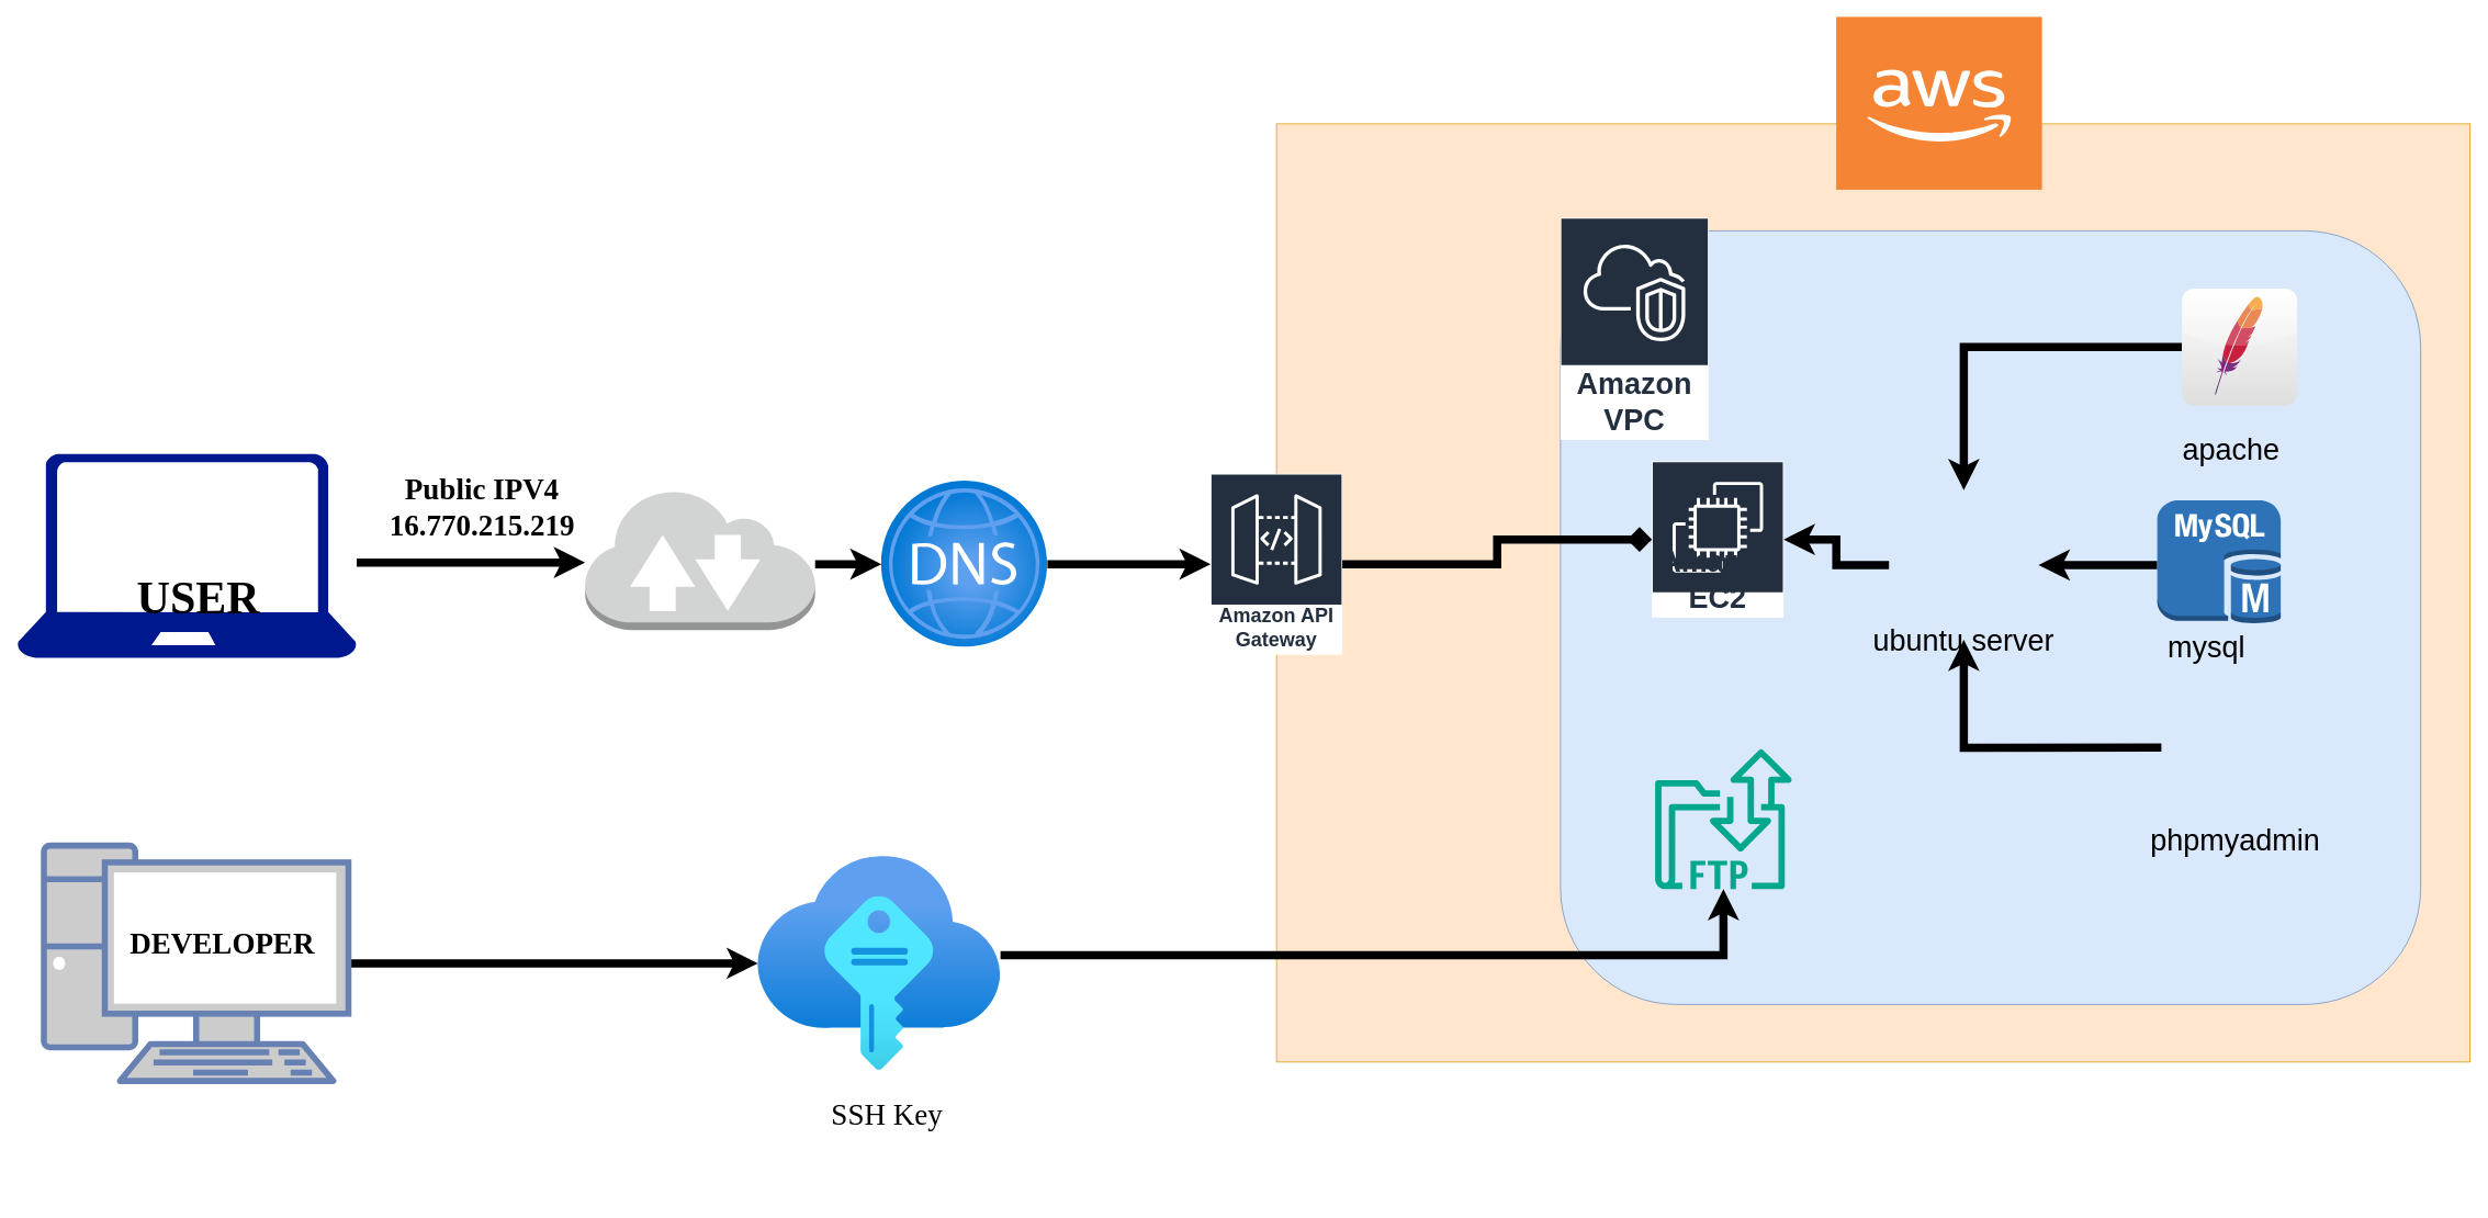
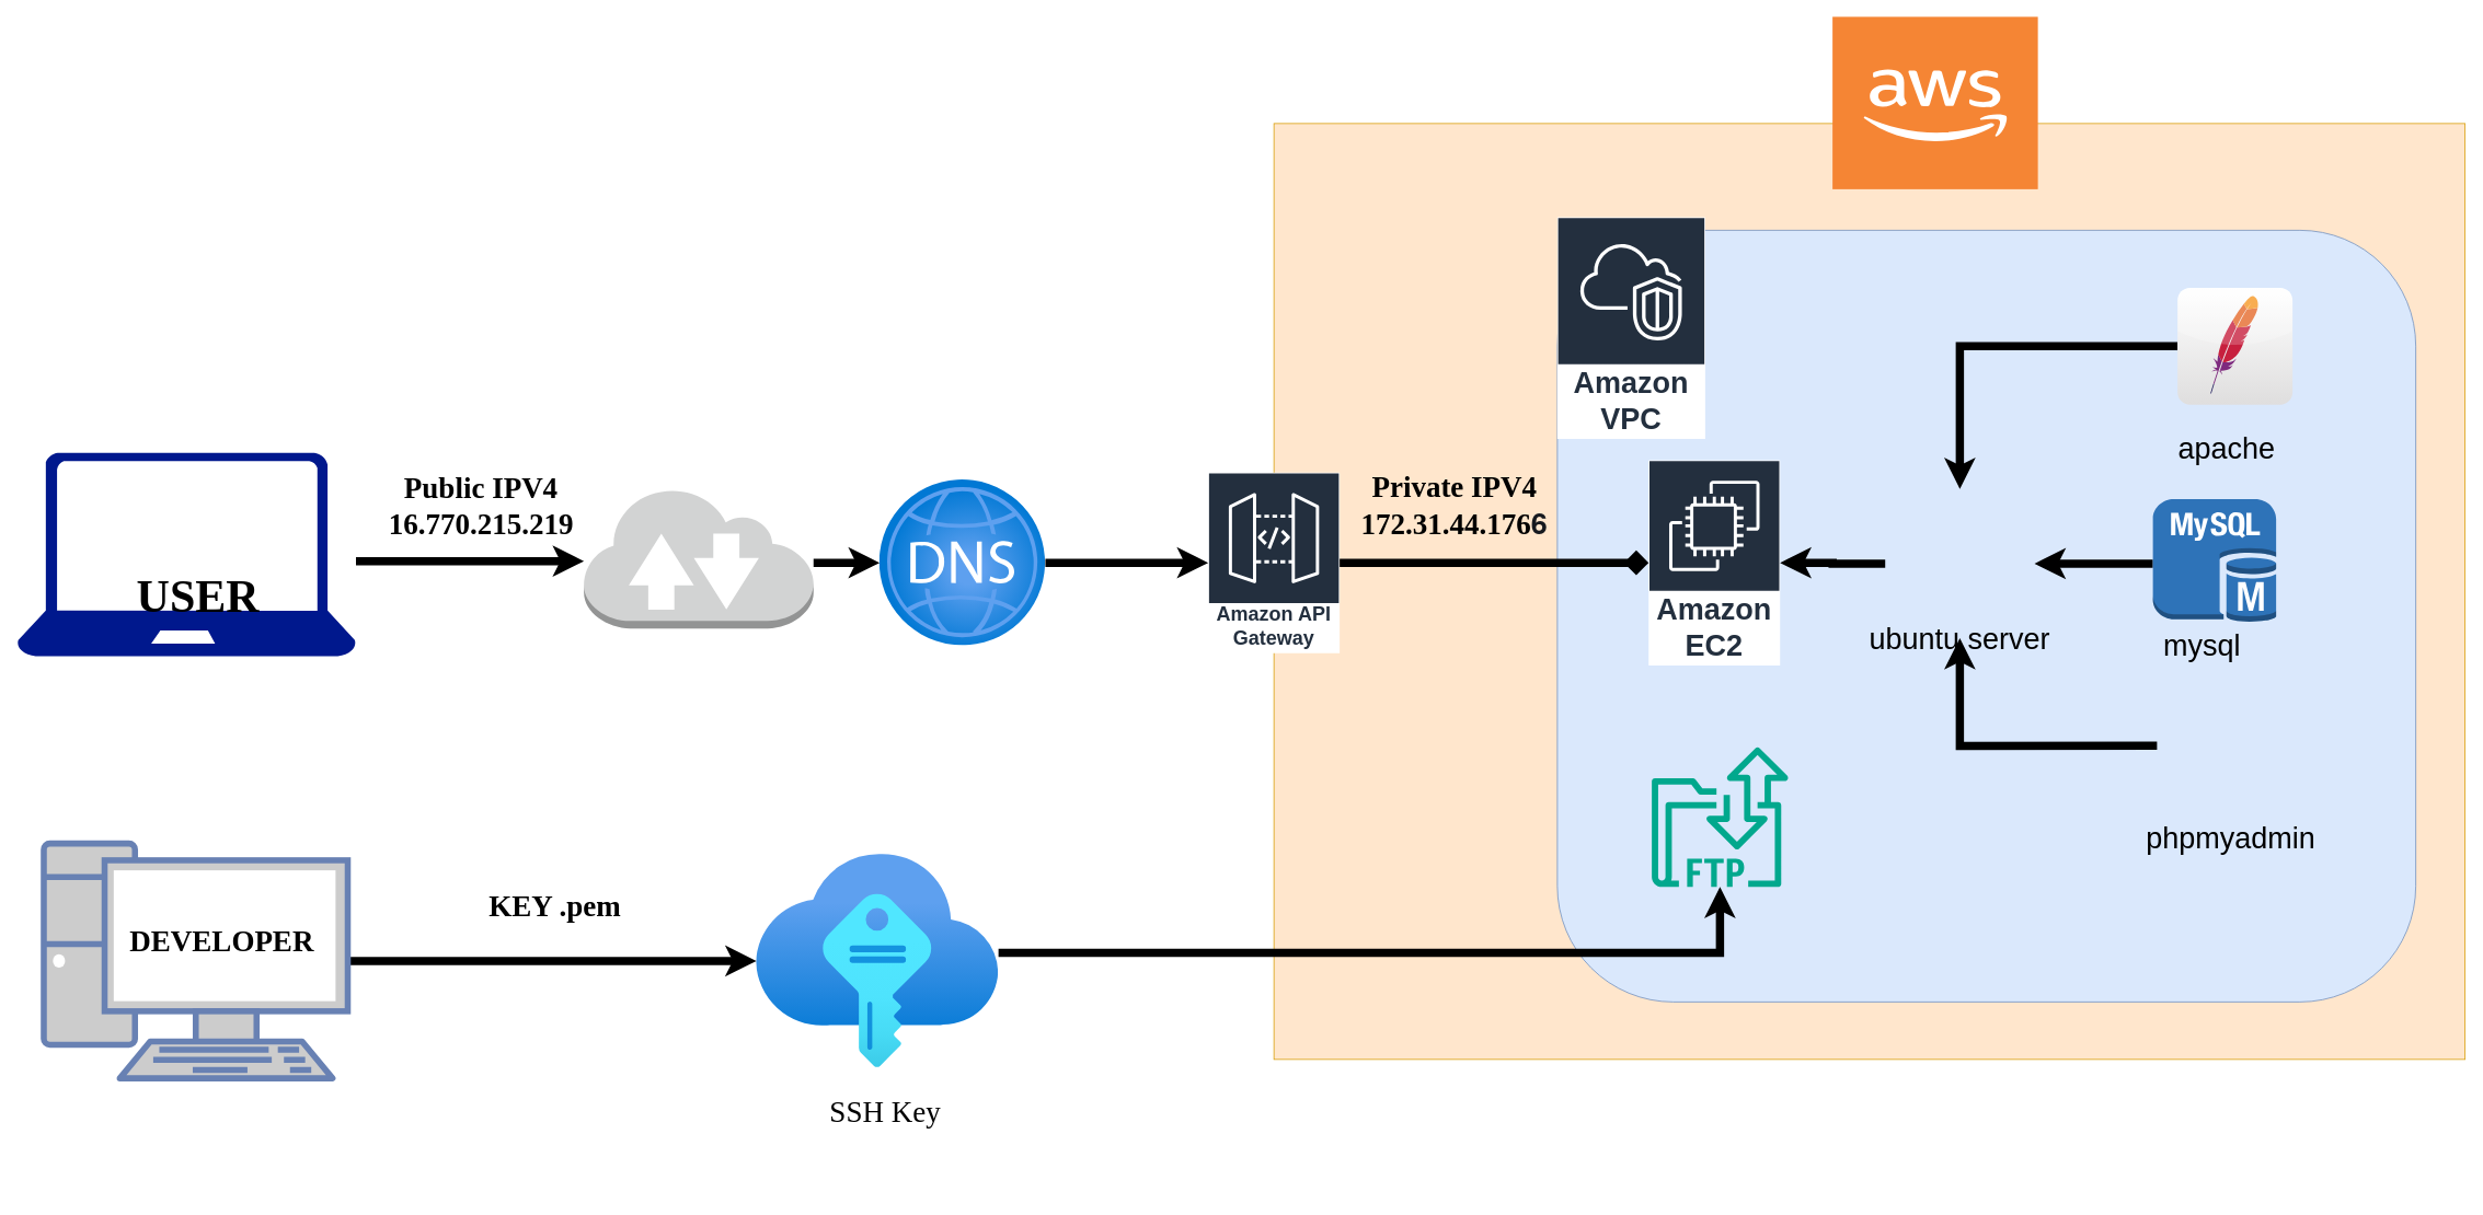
  <mxCell id="0" />
  <mxCell id="1" parent="0" />
  <mxCell id="2" value="" style="rounded=0;whiteSpace=wrap;html=1;fillColor=#ffe6cc;strokeColor=#d79b00;" vertex="1" parent="1"><mxGeometry x="1550" y="150" width="1450" height="1140" as="geometry" /></mxCell>
  <mxCell id="3" value="" style="rounded=1;whiteSpace=wrap;html=1;fillColor=#dae8fc;strokeColor=#6c8ebf;" vertex="1" parent="1"><mxGeometry x="1895" y="280" width="1045" height="940" as="geometry" /></mxCell>
  <mxCell id="4" value="" style="outlineConnect=0;dashed=0;verticalLabelPosition=bottom;verticalAlign=top;align=center;html=1;shape=mxgraph.aws3.cloud_2;fillColor=#F58534;gradientColor=none;" vertex="1" parent="1"><mxGeometry x="2230" y="20" width="250" height="210" as="geometry" /></mxCell>
+ <mxCell id="5" value="&lt;font style=&quot;font-size: 36px;&quot;&gt;&lt;span style=&quot;font-family: &amp;quot;Times New Roman&amp;quot;; text-align: start; white-space: pre;&quot;&gt;&lt;b&gt;Private IPV4&lt;/b&gt;&lt;/span&gt;&lt;/font&gt;&lt;div&gt;&lt;div style=&quot;text-align: start;&quot;&gt;&lt;font face=&quot;Times New Roman&quot;&gt;&lt;span style=&quot;font-size: 36px; white-space: pre;&quot;&gt;&lt;b&gt;172.31.44.176&lt;/b&gt;&lt;/span&gt;&lt;/font&gt;&lt;b style=&quot;font-size: 36px; color: rgb(22, 25, 31); font-family: &amp;quot;Amazon Ember&amp;quot;, &amp;quot;Helvetica Neue&amp;quot;, Roboto, Arial, sans-serif;&quot;&gt;6&lt;/b&gt;&lt;/div&gt;&lt;div style=&quot;&quot;&gt;&lt;div style=&quot;font-size: 36px;&quot;&gt;&lt;span style=&quot;font-family: &amp;quot;Times New Roman&amp;quot;; text-align: start; white-space: pre;&quot;&gt;&lt;br&gt;&lt;/span&gt;&lt;/div&gt;&lt;/div&gt;&lt;/div&gt;" style="text;html=1;align=center;verticalAlign=middle;whiteSpace=wrap;rounded=0;" vertex="1" parent="1"><mxGeometry x="1645" y="570.13" width="250" height="135.75" as="geometry" /></mxCell>
  <mxCell id="6" value="&lt;font style=&quot;font-size: 24px;&quot;&gt;Amazon API Gateway&lt;/font&gt;" style="sketch=0;outlineConnect=0;fontColor=#232F3E;gradientColor=none;strokeColor=#ffffff;fillColor=#232F3E;dashed=0;verticalLabelPosition=middle;verticalAlign=bottom;align=center;html=1;whiteSpace=wrap;fontSize=10;fontStyle=1;spacing=3;shape=mxgraph.aws4.productIcon;prIcon=mxgraph.aws4.api_gateway;" vertex="1" parent="1"><mxGeometry x="1470" y="575" width="160" height="220" as="geometry" /></mxCell>
  <mxCell id="7" value="" style="edgeStyle=orthogonalEdgeStyle;rounded=0;orthogonalLoop=1;jettySize=auto;html=1;strokeWidth=10;" edge="1" parent="1" source="8" target="37"><mxGeometry relative="1" as="geometry"><Array as="points"><mxPoint x="1010" y="685" /><mxPoint x="1010" y="685" /></Array></mxGeometry></mxCell>
  <mxCell id="8" value="" style="outlineConnect=0;dashed=0;verticalLabelPosition=bottom;verticalAlign=top;align=center;html=1;shape=mxgraph.aws3.internet_2;fillColor=#D2D3D3;gradientColor=none;" vertex="1" parent="1"><mxGeometry x="710" y="593" width="279.5" height="172" as="geometry" /></mxCell>
  <mxCell id="9" value="&lt;font style=&quot;font-size: 36px;&quot;&gt;&lt;span style=&quot;font-family: &amp;quot;Times New Roman&amp;quot;; text-align: start; white-space: pre;&quot;&gt;&lt;b&gt;Public IPV4&lt;/b&gt;&lt;/span&gt;&lt;/font&gt;&lt;div&gt;&lt;font style=&quot;font-size: 36px;&quot;&gt;&lt;b&gt;&lt;span style=&quot;font-family: &amp;quot;Times New Roman&amp;quot;; text-align: start; white-space: pre;&quot;&gt;16.770.215.219&lt;/span&gt;&lt;br&gt;&lt;/b&gt;&lt;/font&gt;&lt;div style=&quot;font-size: 36px;&quot;&gt;&lt;span style=&quot;font-family: &amp;quot;Times New Roman&amp;quot;; text-align: start; white-space: pre;&quot;&gt;&lt;br&gt;&lt;/span&gt;&lt;/div&gt;&lt;/div&gt;" style="text;html=1;align=center;verticalAlign=middle;whiteSpace=wrap;rounded=0;" vertex="1" parent="1"><mxGeometry x="460" y="593" width="250" height="90" as="geometry" /></mxCell>
- <mxCell id="10" value="&lt;font style=&quot;font-size: 36px;&quot;&gt;Amazon EC2&lt;/font&gt;" style="sketch=0;outlineConnect=0;fontColor=#232F3E;gradientColor=none;strokeColor=#ffffff;fillColor=#232F3E;dashed=0;verticalLabelPosition=middle;verticalAlign=bottom;align=center;html=1;whiteSpace=wrap;fontSize=10;fontStyle=1;spacing=3;shape=mxgraph.aws4.productIcon;prIcon=mxgraph.aws4.ec2;" vertex="1" parent="1"><mxGeometry x="2006.15" y="560" width="160" height="190" as="geometry" /></mxCell>
+ <mxCell id="10" value="&lt;font style=&quot;font-size: 36px;&quot;&gt;Amazon EC2&lt;/font&gt;" style="sketch=0;outlineConnect=0;fontColor=#232F3E;gradientColor=none;strokeColor=#ffffff;fillColor=#232F3E;dashed=0;verticalLabelPosition=middle;verticalAlign=bottom;align=center;html=1;whiteSpace=wrap;fontSize=10;fontStyle=1;spacing=3;shape=mxgraph.aws4.productIcon;prIcon=mxgraph.aws4.ec2;" vertex="1" parent="1"><mxGeometry x="2006.15" y="560" width="160" height="250" as="geometry" /></mxCell>
  <mxCell id="11" value="" style="edgeStyle=orthogonalEdgeStyle;rounded=0;orthogonalLoop=1;jettySize=auto;html=1;strokeWidth=10;" edge="1" parent="1" source="12" target="10"><mxGeometry relative="1" as="geometry" /></mxCell>
  <mxCell id="12" value="" style="shape=image;html=1;verticalAlign=top;verticalLabelPosition=bottom;labelBackgroundColor=#ffffff;imageAspect=0;aspect=fixed;image=https://cdn1.iconfinder.com/data/icons/operating-system-flat-1/30/ubuntu-128.png" vertex="1" parent="1"><mxGeometry x="2294.12" y="595.12" width="181.75" height="181.75" as="geometry" /></mxCell>
  <mxCell id="13" style="edgeStyle=orthogonalEdgeStyle;rounded=0;orthogonalLoop=1;jettySize=auto;html=1;strokeWidth=10;" edge="1" parent="1" source="14" target="12"><mxGeometry relative="1" as="geometry" /></mxCell>
  <mxCell id="14" value="" style="dashed=0;outlineConnect=0;html=1;align=center;labelPosition=center;verticalLabelPosition=bottom;verticalAlign=top;shape=mxgraph.webicons.apache;gradientColor=#DFDEDE" vertex="1" parent="1"><mxGeometry x="2650" y="350" width="140" height="142.4" as="geometry" /></mxCell>
  <mxCell id="15" value="" style="edgeStyle=orthogonalEdgeStyle;rounded=0;orthogonalLoop=1;jettySize=auto;html=1;strokeWidth=10;" edge="1" parent="1" source="16" target="12"><mxGeometry relative="1" as="geometry"><Array as="points"><mxPoint x="2580" y="686" /><mxPoint x="2580" y="686" /></Array></mxGeometry></mxCell>
  <mxCell id="16" value="" style="outlineConnect=0;dashed=0;verticalLabelPosition=bottom;verticalAlign=top;align=center;html=1;shape=mxgraph.aws3.mysql_db_instance;fillColor=#2E73B8;gradientColor=none;" vertex="1" parent="1"><mxGeometry x="2620" y="607.5" width="150" height="150" as="geometry" /></mxCell>
  <mxCell id="17" style="edgeStyle=orthogonalEdgeStyle;rounded=0;orthogonalLoop=1;jettySize=auto;html=1;strokeWidth=10;" edge="1" parent="1" target="12"><mxGeometry relative="1" as="geometry"><mxPoint x="2625" y="907.667" as="sourcePoint" /></mxGeometry></mxCell>
  <mxCell id="18" value="&lt;span style=&quot;font-size: 36px;&quot;&gt;mysql&lt;/span&gt;" style="text;html=1;align=center;verticalAlign=middle;whiteSpace=wrap;rounded=0;" vertex="1" parent="1"><mxGeometry x="2600" y="750" width="160" height="70" as="geometry" /></mxCell>
  <mxCell id="19" value="&lt;font style=&quot;font-size: 36px;&quot;&gt;phpmyadmin&lt;/font&gt;" style="text;html=1;align=center;verticalAlign=middle;whiteSpace=wrap;rounded=0;" vertex="1" parent="1"><mxGeometry x="2635" y="985" width="160" height="70" as="geometry" /></mxCell>
  <mxCell id="20" value="&lt;font style=&quot;font-size: 36px;&quot;&gt;apache&lt;/font&gt;" style="text;html=1;align=center;verticalAlign=middle;whiteSpace=wrap;rounded=0;" vertex="1" parent="1"><mxGeometry x="2630" y="510" width="160" height="70" as="geometry" /></mxCell>
  <mxCell id="21" value="&lt;font style=&quot;font-size: 36px;&quot;&gt;ubuntu server&lt;/font&gt;" style="text;html=1;align=center;verticalAlign=middle;whiteSpace=wrap;rounded=0;" vertex="1" parent="1"><mxGeometry x="2254.99" y="741.75" width="260" height="70" as="geometry" /></mxCell>
  <mxCell id="22" value="&lt;font style=&quot;font-size: 36px;&quot;&gt;Amazon VPC&lt;/font&gt;" style="sketch=0;outlineConnect=0;fontColor=#232F3E;gradientColor=none;strokeColor=#ffffff;fillColor=#232F3E;dashed=0;verticalLabelPosition=middle;verticalAlign=bottom;align=center;html=1;whiteSpace=wrap;fontSize=10;fontStyle=1;spacing=3;shape=mxgraph.aws4.productIcon;prIcon=mxgraph.aws4.vpc;" vertex="1" parent="1"><mxGeometry x="1895" y="264.25" width="180" height="270" as="geometry" /></mxCell>
  <mxCell id="23" style="edgeStyle=orthogonalEdgeStyle;rounded=0;orthogonalLoop=1;jettySize=auto;html=1;strokeWidth=10;endArrow=diamond;" edge="1" parent="1" source="6" target="10"><mxGeometry relative="1" as="geometry" /></mxCell>
  <mxCell id="24" value="" style="sketch=0;outlineConnect=0;fontColor=#232F3E;gradientColor=none;fillColor=#01A88D;strokeColor=none;dashed=0;verticalLabelPosition=bottom;verticalAlign=top;align=center;html=1;fontSize=12;fontStyle=0;aspect=fixed;shape=mxgraph.aws4.transfer_for_ftp_resource;" vertex="1" parent="1"><mxGeometry x="2010" y="909.47" width="166.15" height="170.53" as="geometry" /></mxCell>
  <mxCell id="25" value="&lt;div&gt;&lt;div style=&quot;font-size: 36px;&quot;&gt;&lt;span style=&quot;font-family: &amp;quot;Times New Roman&amp;quot;; text-align: start; white-space: pre;&quot;&gt;SSH Key&lt;/span&gt;&lt;/div&gt;&lt;/div&gt;" style="text;html=1;align=center;verticalAlign=middle;whiteSpace=wrap;rounded=0;" vertex="1" parent="1"><mxGeometry x="951.89" y="1250" width="250" height="207.5" as="geometry" /></mxCell>
  <mxCell id="26" style="edgeStyle=orthogonalEdgeStyle;rounded=0;orthogonalLoop=1;jettySize=auto;html=1;strokeWidth=10;" edge="1" parent="1" source="27" target="24"><mxGeometry relative="1" as="geometry"><Array as="points"><mxPoint x="2093" y="1160" /></Array></mxGeometry></mxCell>
  <mxCell id="27" value="" style="image;aspect=fixed;html=1;points=[];align=center;fontSize=12;image=img/lib/azure2/other/SSH_Keys.svg;" vertex="1" parent="1"><mxGeometry x="920" y="1040" width="294.67" height="260" as="geometry" /></mxCell>
  <mxCell id="28" value="" style="shape=image;verticalLabelPosition=bottom;labelBackgroundColor=default;verticalAlign=top;aspect=fixed;imageAspect=0;image=https://upload.wikimedia.org/wikipedia/commons/thumb/4/4f/PhpMyAdmin_logo.svg/2560px-PhpMyAdmin_logo.svg.png;" vertex="1" parent="1"><mxGeometry x="2550" y="837.5" width="251.12" height="140" as="geometry" /></mxCell>
  <mxCell id="29" style="edgeStyle=orthogonalEdgeStyle;rounded=0;orthogonalLoop=1;jettySize=auto;html=1;strokeWidth=10;" edge="1" parent="1" source="30" target="8"><mxGeometry relative="1" as="geometry"><Array as="points"><mxPoint x="510" y="683" /><mxPoint x="510" y="683" /></Array></mxGeometry></mxCell>
  <mxCell id="30" value="" style="sketch=0;aspect=fixed;pointerEvents=1;shadow=0;dashed=0;html=1;strokeColor=none;labelPosition=center;verticalLabelPosition=bottom;verticalAlign=top;align=center;fillColor=#00188D;shape=mxgraph.azure.laptop" vertex="1" parent="1"><mxGeometry x="20" y="551.25" width="412.5" height="247.5" as="geometry" /></mxCell>
  <mxCell id="31" value="&lt;div&gt;&lt;div style=&quot;&quot;&gt;&lt;span style=&quot;font-family: &amp;quot;Times New Roman&amp;quot;; text-align: start; white-space: pre;&quot;&gt;&lt;b style=&quot;&quot;&gt;&lt;font style=&quot;font-size: 56px;&quot;&gt;USER&lt;/font&gt;&lt;/b&gt;&lt;/span&gt;&lt;/div&gt;&lt;/div&gt;" style="text;html=1;align=center;verticalAlign=middle;whiteSpace=wrap;rounded=0;" vertex="1" parent="1"><mxGeometry x="105" y="663" width="270.63" height="125.88" as="geometry" /></mxCell>
  <mxCell id="32" style="edgeStyle=orthogonalEdgeStyle;rounded=0;orthogonalLoop=1;jettySize=auto;html=1;strokeWidth=10;" edge="1" parent="1" source="33" target="27"><mxGeometry relative="1" as="geometry" /></mxCell>
  <mxCell id="33" value="" style="fontColor=#0066CC;verticalAlign=top;verticalLabelPosition=bottom;labelPosition=center;align=center;html=1;outlineConnect=0;fillColor=#CCCCCC;strokeColor=#6881B3;gradientColor=none;gradientDirection=north;strokeWidth=2;shape=mxgraph.networks.pc;" vertex="1" parent="1"><mxGeometry x="52.5" y="1027" width="370" height="286" as="geometry" /></mxCell>
  <mxCell id="34" value="&lt;div&gt;&lt;div style=&quot;font-size: 36px;&quot;&gt;&lt;span style=&quot;font-family: &amp;quot;Times New Roman&amp;quot;; text-align: start; white-space: pre;&quot;&gt;&lt;b&gt;DEVELOPER&lt;/b&gt;&lt;/span&gt;&lt;/div&gt;&lt;/div&gt;" style="text;html=1;align=center;verticalAlign=middle;whiteSpace=wrap;rounded=0;" vertex="1" parent="1"><mxGeometry x="145" y="1110" width="248.75" height="72.5" as="geometry" /></mxCell>
+ <mxCell id="35" value="&lt;div&gt;&lt;div style=&quot;font-size: 36px;&quot;&gt;&lt;span style=&quot;font-family: &amp;quot;Times New Roman&amp;quot;; text-align: start; white-space: pre;&quot;&gt;&lt;b&gt;KEY .pem&lt;/b&gt;&lt;/span&gt;&lt;/div&gt;&lt;/div&gt;" style="text;html=1;align=center;verticalAlign=middle;whiteSpace=wrap;rounded=0;" vertex="1" parent="1"><mxGeometry x="550" y="1000" width="250" height="207.5" as="geometry" /></mxCell>
  <mxCell id="36" style="edgeStyle=orthogonalEdgeStyle;rounded=0;orthogonalLoop=1;jettySize=auto;html=1;strokeWidth=10;" edge="1" parent="1" source="37" target="6"><mxGeometry relative="1" as="geometry" /></mxCell>
  <mxCell id="37" value="" style="image;aspect=fixed;html=1;points=[];align=center;fontSize=12;image=img/lib/azure2/networking/DNS_Zones.svg;" vertex="1" parent="1"><mxGeometry x="1070" y="584.12" width="201.75" height="201.75" as="geometry" /></mxCell>
